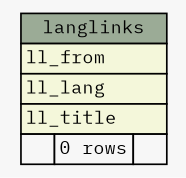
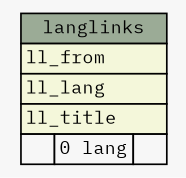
  digraph {
    bgcolor="#f7f7f7"
    fontname="IBM Plex Mono"
    fontsize=11
    nodesep=0.18
    rankdir=RL
    ranksep=0.46
-   n1 [fontname="IBM Plex Mono" fontsize=11 label=<     <TABLE BORDER="0" CELLBORDER="1" CELLSPACING="0" BGCOLOR="#ffffff">       <TR><TD COLSPAN="3" BGCOLOR="#9bab96" ALIGN="CENTER">langlinks</TD></TR>       <TR><TD PORT="ll_from" COLSPAN="3" BGCOLOR="#f4f7da" ALIGN="LEFT">ll_from</TD></TR>       <TR><TD PORT="ll_lang" COLSPAN="3" BGCOLOR="#f4f7da" ALIGN="LEFT">ll_lang</TD></TR>       <TR><TD PORT="ll_title" COLSPAN="3" BGCOLOR="#f4f7da" ALIGN="LEFT">ll_title</TD></TR>       <TR><TD ALIGN="LEFT" BGCOLOR="#f7f7f7">  </TD><TD ALIGN="RIGHT" BGCOLOR="#f7f7f7">0 rows</TD><TD ALIGN="RIGHT" BGCOLOR="#f7f7f7">  </TD></TR>     </TABLE>> shape=plaintext]
+   n1 [fontname="IBM Plex Mono" fontsize=11 label=<     <TABLE BORDER="0" CELLBORDER="1" CELLSPACING="0" BGCOLOR="#ffffff">       <TR><TD COLSPAN="3" BGCOLOR="#9bab96" ALIGN="CENTER">langlinks</TD></TR>       <TR><TD PORT="ll_from" COLSPAN="3" BGCOLOR="#f4f7da" ALIGN="LEFT">ll_from</TD></TR>       <TR><TD PORT="ll_lang" COLSPAN="3" BGCOLOR="#f4f7da" ALIGN="LEFT">ll_lang</TD></TR>       <TR><TD PORT="ll_title" COLSPAN="3" BGCOLOR="#f4f7da" ALIGN="LEFT">ll_title</TD></TR>       <TR><TD ALIGN="LEFT" BGCOLOR="#f7f7f7">  </TD><TD ALIGN="RIGHT" BGCOLOR="#f7f7f7">0 lang</TD><TD ALIGN="RIGHT" BGCOLOR="#f7f7f7">  </TD></TR>     </TABLE>> shape=plaintext]
  }
